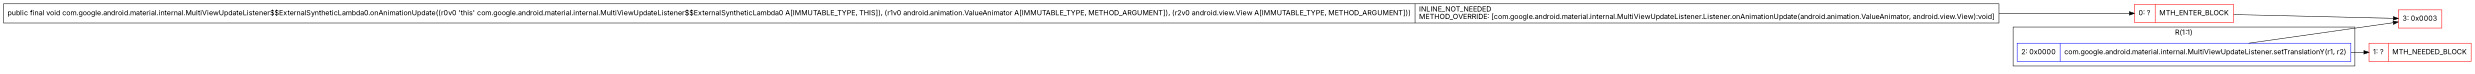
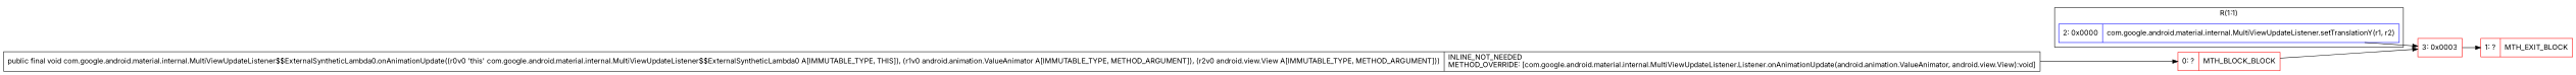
  digraph {
    fontname=Inter
    rankdir=LR
    node [color=red fontname=Inter shape=record]
    edge [fontname=Inter]
    n1 [color=blue label="{2\:\ 0x0000|com.google.android.material.internal.MultiViewUpdateListener.setTranslationY(r1, r2)\l}"]
    n2 [label="{3\:\ 0x0003}"]
-   n3 [label="{1\:\ ?|MTH_NEEDED_BLOCK\l}"]
-   n4 [label="{0\:\ ?|MTH_ENTER_BLOCK\l}"]
+   n3 [label="{1\:\ ?|MTH_EXIT_BLOCK\l}"]
+   n4 [label="{0\:\ ?|MTH_BLOCK_BLOCK\l}"]
    n5 [label="{public final void com.google.android.material.internal.MultiViewUpdateListener$$ExternalSyntheticLambda0.onAnimationUpdate((r0v0 'this' com.google.android.material.internal.MultiViewUpdateListener$$ExternalSyntheticLambda0 A[IMMUTABLE_TYPE, THIS]), (r1v0 android.animation.ValueAnimator A[IMMUTABLE_TYPE, METHOD_ARGUMENT]), (r2v0 android.view.View A[IMMUTABLE_TYPE, METHOD_ARGUMENT]))  | INLINE_NOT_NEEDED\lMETHOD_OVERRIDE: [com.google.android.material.internal.MultiViewUpdateListener.Listener.onAnimationUpdate(android.animation.ValueAnimator, android.view.View):void]\l}" color=""]
    subgraph cluster_1 {
      label="R(1:1)"
      n1
    }
    n1 -> n2
-   n1 -> n3
+   n2 -> n3
    n4 -> n2
    n5 -> n4
  }
